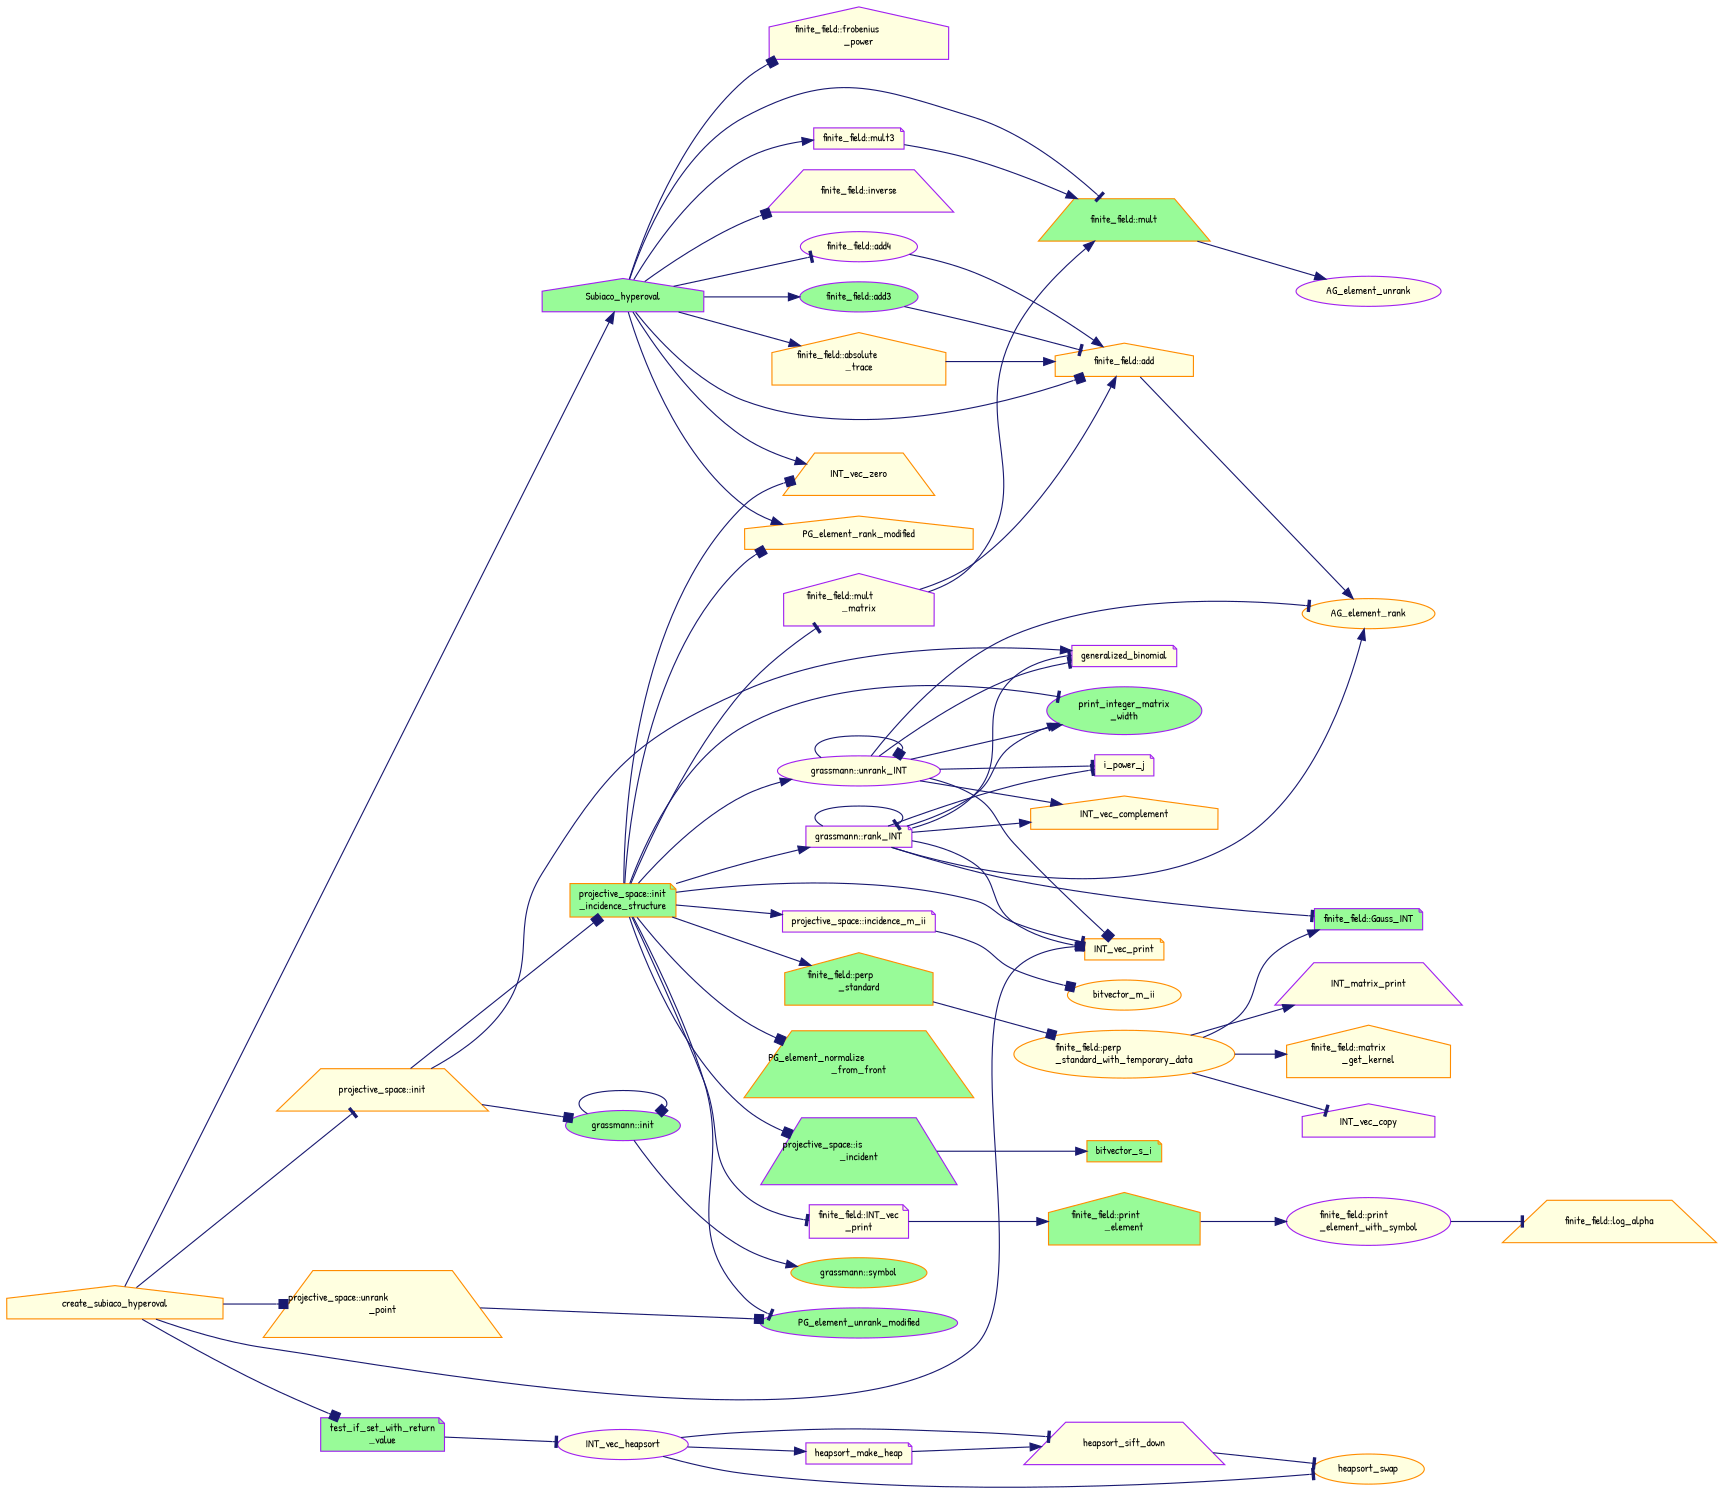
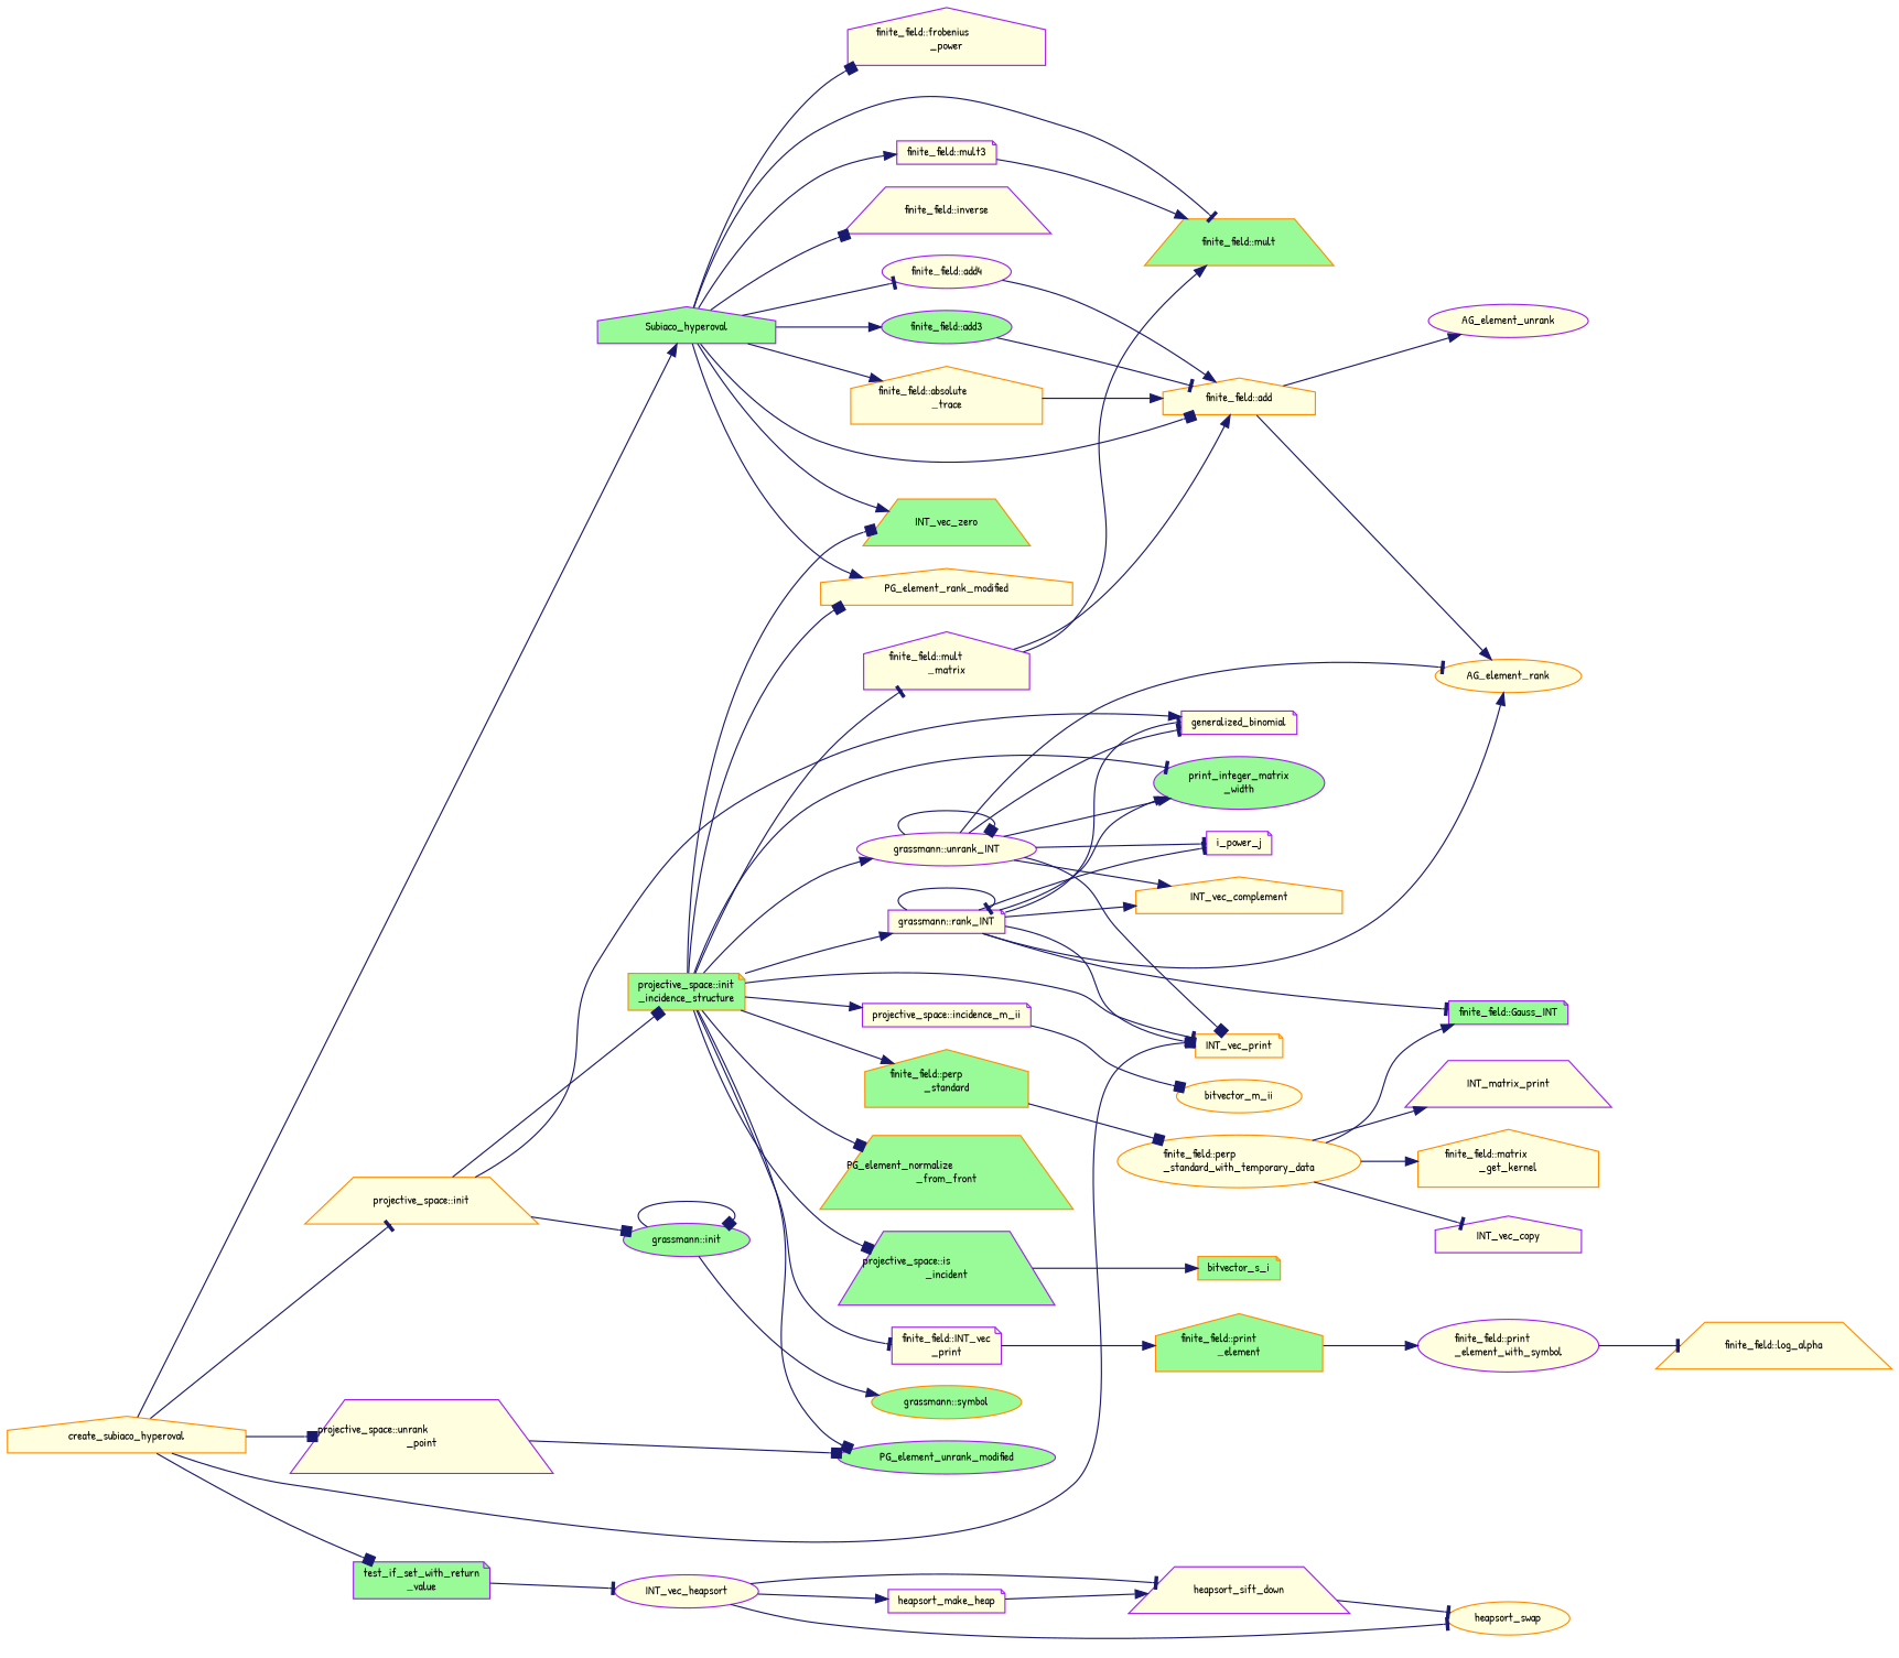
  digraph {
    fontname="Patrick Hand"
    rankdir=LR
    node [color=purple fillcolor=lightyellow fontname="Patrick Hand" fontsize=10 shape=ellipse style=filled]
    edge [arrowhead=normal color=midnightblue fontname="Patrick Hand" fontsize=10 labelfontname=Helvetica labelfontsize=10 style=solid]
    n1 [color=darkorange fontcolor=black height=0.2 label=create_subiaco_hyperoval shape=house width=0.4]
    n2 [fillcolor=palegreen height=0.2 label=Subiaco_hyperoval shape=house width=0.4]
    n3 [color=darkorange height=0.2 label="projective_space::init" shape=trapezium width=0.4]
    n4 [color=darkorange height=0.2 label=INT_vec_print shape=note width=0.4]
-   n5 [color=darkorange height=0.2 label="projective_space::unrank\l_point" shape=trapezium width=0.4]
+   n5 [height=0.2 label="projective_space::unrank\l_point" shape=trapezium width=0.4]
    n6 [fillcolor=palegreen height=0.2 label="test_if_set_with_return\l_value" shape=note width=0.4]
    n7 [height=0.2 label="finite_field::inverse" shape=trapezium width=0.4]
    n8 [color=darkorange height=0.2 label="finite_field::absolute\l_trace" shape=house width=0.4]
    n9 [color=darkorange height=0.2 label="finite_field::add" shape=house width=0.4]
    n10 [color=darkorange fillcolor=palegreen height=0.2 label="finite_field::mult" shape=trapezium width=0.4]
    n11 [fillcolor=palegreen height=0.2 label="finite_field::add3" width=0.4]
-   n12 [color=darkorange height=0.2 label=INT_vec_zero shape=trapezium width=0.4]
+   n12 [color=darkorange fillcolor=palegreen height=0.2 label=INT_vec_zero shape=trapezium width=0.4]
    n13 [height=0.2 label="finite_field::frobenius\l_power" shape=house width=0.4]
    n14 [height=0.2 label="finite_field::mult3" shape=note width=0.4]
    n15 [height=0.2 label="finite_field::add4" width=0.4]
    n16 [color=darkorange height=0.2 label=PG_element_rank_modified shape=house width=0.4]
    n17 [fillcolor=palegreen height=0.2 label="grassmann::init" width=0.4]
    n18 [height=0.2 label=generalized_binomial shape=note width=0.4]
    n19 [color=darkorange fillcolor=palegreen height=0.2 label="projective_space::init\l_incidence_structure" shape=note width=0.4]
    n20 [fillcolor=palegreen height=0.2 label=PG_element_unrank_modified width=0.4]
    n21 [height=0.2 label=INT_vec_heapsort width=0.4]
    n22 [height=0.2 label=AG_element_unrank width=0.4]
    n23 [color=darkorange height=0.2 label=AG_element_rank width=0.4]
    n24 [color=darkorange fillcolor=palegreen height=0.2 label="grassmann::symbol" width=0.4]
    n25 [height=0.2 label="finite_field::INT_vec\l_print" shape=note width=0.4]
    n26 [color=darkorange fillcolor=palegreen height=0.2 label="PG_element_normalize\l_from_front" shape=trapezium width=0.4]
    n27 [height=0.2 label="grassmann::unrank_INT" width=0.4]
    n28 [fillcolor=palegreen height=0.2 label="print_integer_matrix\l_width" width=0.4]
    n29 [height=0.2 label="grassmann::rank_INT" shape=note width=0.4]
    n30 [height=0.2 label="finite_field::mult\l_matrix" shape=house width=0.4]
    n31 [height=0.2 label="projective_space::incidence_m_ii" shape=note width=0.4]
    n32 [color=darkorange fillcolor=palegreen height=0.2 label="finite_field::perp\l_standard" shape=house width=0.4]
    n33 [fillcolor=palegreen height=0.2 label="projective_space::is\l_incident" shape=trapezium width=0.4]
    n34 [color=darkorange fillcolor=palegreen height=0.2 label="finite_field::print\l_element" shape=house width=0.4]
    n35 [height=0.2 label=i_power_j shape=note width=0.4]
    n36 [color=darkorange height=0.2 label=INT_vec_complement shape=house width=0.4]
    n37 [fillcolor=palegreen height=0.2 label="finite_field::Gauss_INT" shape=note width=0.4]
    n38 [color=darkorange height=0.2 label=bitvector_m_ii width=0.4]
    n39 [color=darkorange height=0.2 label="finite_field::perp\l_standard_with_temporary_data" width=0.4]
    n40 [color=darkorange fillcolor=palegreen height=0.2 label=bitvector_s_i shape=note width=0.4]
    n41 [height=0.2 label="finite_field::print\l_element_with_symbol" width=0.4]
    n42 [color=darkorange height=0.2 label="finite_field::log_alpha" shape=trapezium width=0.4]
    n43 [height=0.2 label=INT_vec_copy shape=house width=0.4]
    n44 [height=0.2 label=INT_matrix_print shape=trapezium width=0.4]
    n45 [color=darkorange height=0.2 label="finite_field::matrix\l_get_kernel" shape=house width=0.4]
    n46 [height=0.2 label=heapsort_make_heap shape=note width=0.4]
    n47 [height=0.2 label=heapsort_sift_down shape=trapezium width=0.4]
    n48 [color=darkorange height=0.2 label=heapsort_swap width=0.4]
    n1 -> n2
    n1 -> n3 [arrowhead=tee]
    n1 -> n4 [arrowhead=box]
    n1 -> n5 [arrowhead=box]
    n1 -> n6 [arrowhead=box]
    n2 -> n7 [arrowhead=box]
    n2 -> n8
    n2 -> n9 [arrowhead=box]
    n2 -> n10 [arrowhead=tee]
    n2 -> n11
    n2 -> n12
    n2 -> n13 [arrowhead=box]
    n2 -> n14
    n2 -> n15 [arrowhead=tee]
    n2 -> n16
    n3 -> n17 [arrowhead=box]
    n3 -> n18
    n3 -> n19 [arrowhead=box]
    n5 -> n20 [arrowhead=box]
    n6 -> n21 [arrowhead=tee]
    n8 -> n9
-   n10 -> n22
+   n9 -> n22
    n9 -> n23
    n11 -> n9 [arrowhead=tee]
    n14 -> n10
    n15 -> n9
    n17 -> n17 [arrowhead=box]
    n17 -> n24
    n19 -> n4 [arrowhead=tee]
    n19 -> n12 [arrowhead=box]
    n19 -> n16 [arrowhead=box]
-   n19 -> n20 [arrowhead=tee]
+   n19 -> n20 [arrowhead=box]
    n19 -> n25 [arrowhead=tee]
    n19 -> n26 [arrowhead=box]
    n19 -> n27
    n19 -> n28 [arrowhead=tee]
    n19 -> n29
    n19 -> n30 [arrowhead=tee]
    n19 -> n31
    n19 -> n32
    n19 -> n33 [arrowhead=box]
    n21 -> n46
    n21 -> n47 [arrowhead=tee]
    n21 -> n48 [arrowhead=tee]
    n25 -> n34
    n27 -> n4 [arrowhead=box]
    n27 -> n18 [arrowhead=tee]
    n27 -> n23 [arrowhead=tee]
    n27 -> n27 [arrowhead=box]
    n27 -> n28
    n27 -> n35 [arrowhead=tee]
    n27 -> n36
    n29 -> n4 [arrowhead=box]
    n29 -> n18 [arrowhead=tee]
    n29 -> n23
    n29 -> n28
    n29 -> n29 [arrowhead=tee]
    n29 -> n35 [arrowhead=tee]
    n29 -> n36
    n29 -> n37 [arrowhead=tee]
    n30 -> n9
    n30 -> n10
    n31 -> n38 [arrowhead=box]
    n32 -> n39 [arrowhead=box]
    n33 -> n40
    n34 -> n41
    n39 -> n37
    n39 -> n43 [arrowhead=tee]
    n39 -> n44
    n39 -> n45
    n41 -> n42 [arrowhead=tee]
    n46 -> n47
    n47 -> n48 [arrowhead=tee]
  }
